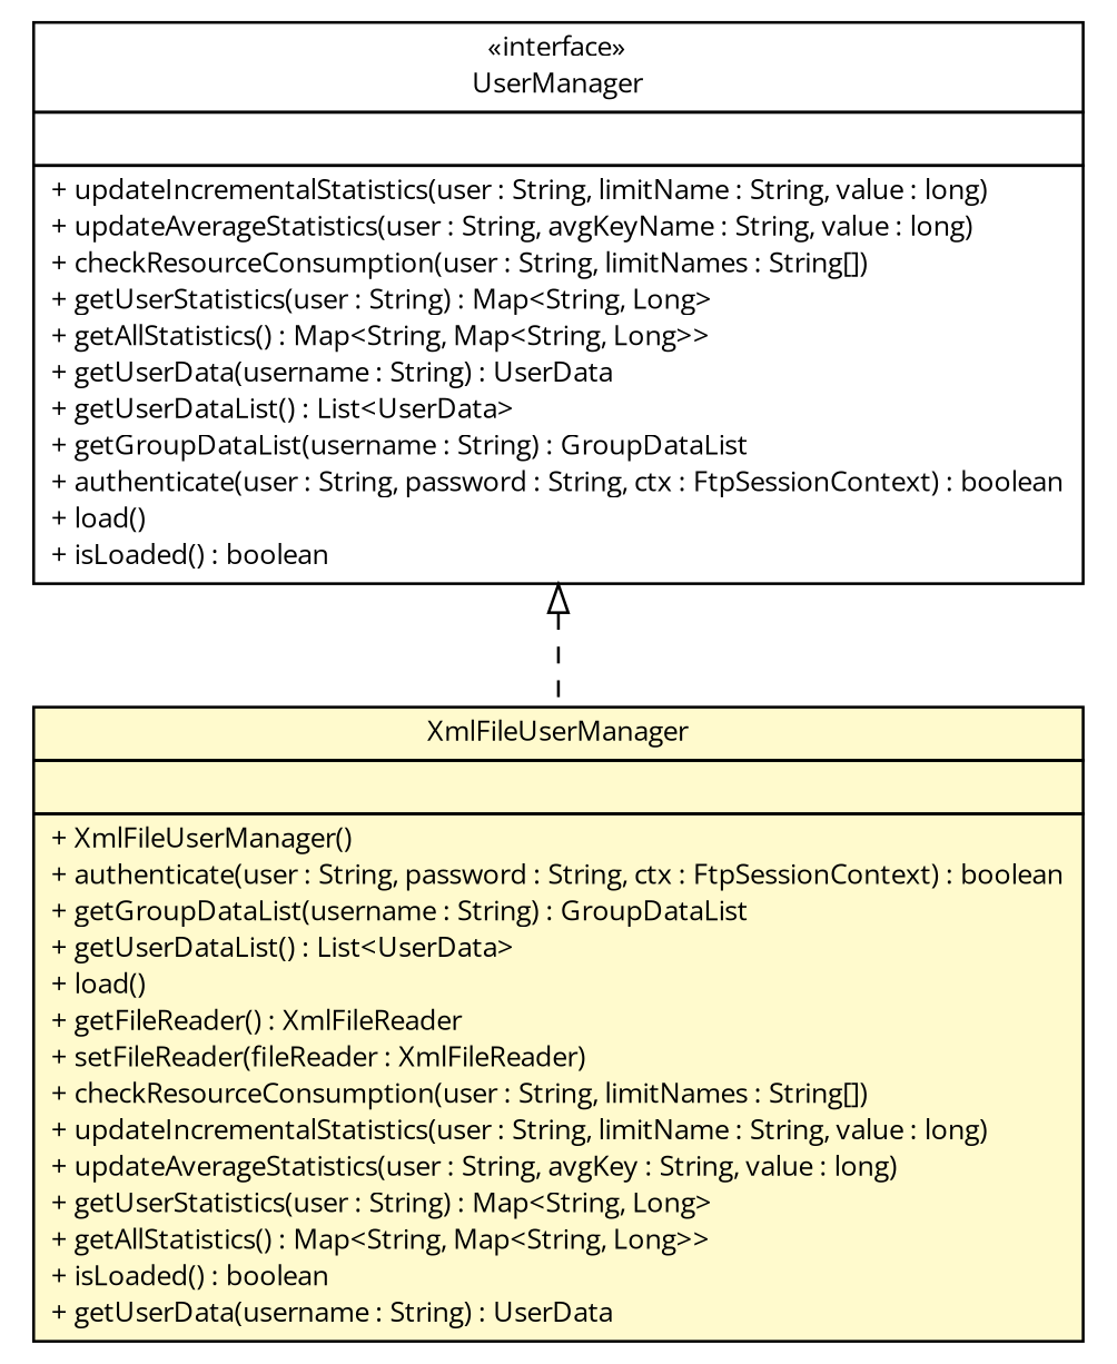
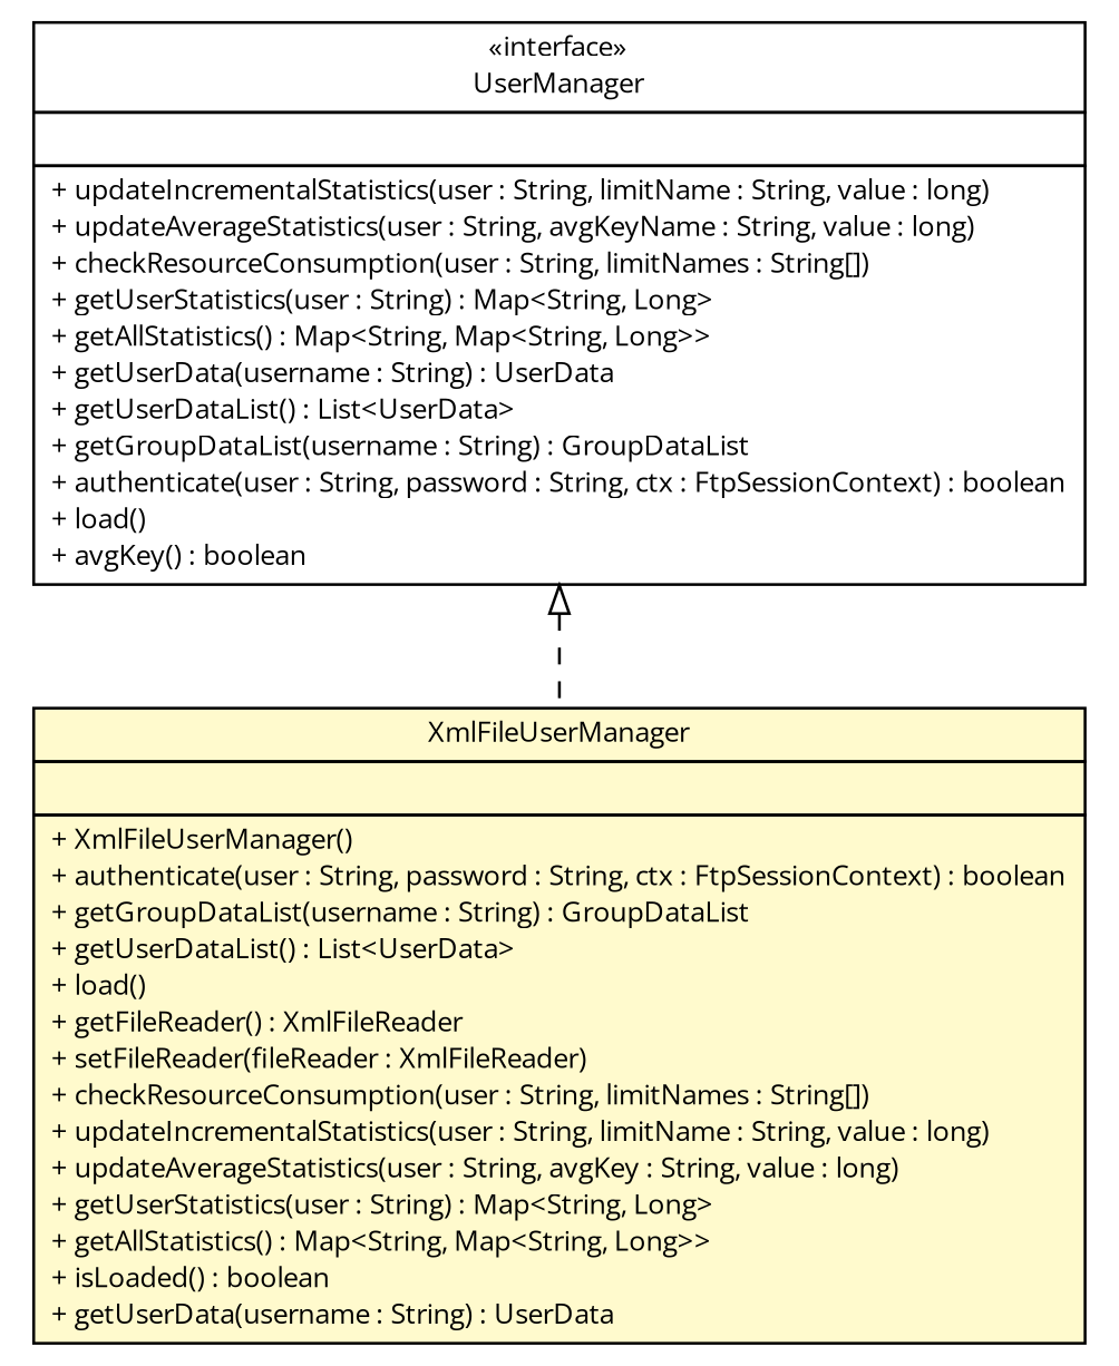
  digraph {
    nodesep=0.25
    ranksep=0.5
    fontname="Open Sans"
    node [fontcolor=black fontname="Open Sans" fontsize=10.0 shape=plaintext]
-   n1 [label=<<table title="com.apporiented.hermesftp.usermanager.UserManager" border="0" cellborder="1" cellspacing="0" cellpadding="2" port="p" href="../UserManager.html"> 		<tr><td><table border="0" cellspacing="0" cellpadding="1"> <tr><td align="center" balign="center"> &#171;interface&#187; </td></tr> <tr><td align="center" balign="center"> UserManager </td></tr> 		</table></td></tr> 		<tr><td><table border="0" cellspacing="0" cellpadding="1"> <tr><td align="left" balign="left">  </td></tr> 		</table></td></tr> 		<tr><td><table border="0" cellspacing="0" cellpadding="1"> <tr><td align="left" balign="left"> + updateIncrementalStatistics(user : String, limitName : String, value : long) </td></tr> <tr><td align="left" balign="left"> + updateAverageStatistics(user : String, avgKeyName : String, value : long) </td></tr> <tr><td align="left" balign="left"> + checkResourceConsumption(user : String, limitNames : String[]) </td></tr> <tr><td align="left" balign="left"> + getUserStatistics(user : String) : Map&lt;String, Long&gt; </td></tr> <tr><td align="left" balign="left"> + getAllStatistics() : Map&lt;String, Map&lt;String, Long&gt;&gt; </td></tr> <tr><td align="left" balign="left"> + getUserData(username : String) : UserData </td></tr> <tr><td align="left" balign="left"> + getUserDataList() : List&lt;UserData&gt; </td></tr> <tr><td align="left" balign="left"> + getGroupDataList(username : String) : GroupDataList </td></tr> <tr><td align="left" balign="left"> + authenticate(user : String, password : String, ctx : FtpSessionContext) : boolean </td></tr> <tr><td align="left" balign="left"> + load() </td></tr> <tr><td align="left" balign="left"> + isLoaded() : boolean </td></tr> 		</table></td></tr> 		</table>>]
+   n1 [label=<<table title="com.apporiented.hermesftp.usermanager.UserManager" border="0" cellborder="1" cellspacing="0" cellpadding="2" port="p" href="../UserManager.html"> 		<tr><td><table border="0" cellspacing="0" cellpadding="1"> <tr><td align="center" balign="center"> &#171;interface&#187; </td></tr> <tr><td align="center" balign="center"> UserManager </td></tr> 		</table></td></tr> 		<tr><td><table border="0" cellspacing="0" cellpadding="1"> <tr><td align="left" balign="left">  </td></tr> 		</table></td></tr> 		<tr><td><table border="0" cellspacing="0" cellpadding="1"> <tr><td align="left" balign="left"> + updateIncrementalStatistics(user : String, limitName : String, value : long) </td></tr> <tr><td align="left" balign="left"> + updateAverageStatistics(user : String, avgKeyName : String, value : long) </td></tr> <tr><td align="left" balign="left"> + checkResourceConsumption(user : String, limitNames : String[]) </td></tr> <tr><td align="left" balign="left"> + getUserStatistics(user : String) : Map&lt;String, Long&gt; </td></tr> <tr><td align="left" balign="left"> + getAllStatistics() : Map&lt;String, Map&lt;String, Long&gt;&gt; </td></tr> <tr><td align="left" balign="left"> + getUserData(username : String) : UserData </td></tr> <tr><td align="left" balign="left"> + getUserDataList() : List&lt;UserData&gt; </td></tr> <tr><td align="left" balign="left"> + getGroupDataList(username : String) : GroupDataList </td></tr> <tr><td align="left" balign="left"> + authenticate(user : String, password : String, ctx : FtpSessionContext) : boolean </td></tr> <tr><td align="left" balign="left"> + load() </td></tr> <tr><td align="left" balign="left"> + avgKey() : boolean </td></tr> 		</table></td></tr> 		</table>>]
    n2 [label=<<table title="com.apporiented.hermesftp.usermanager.impl.XmlFileUserManager" border="0" cellborder="1" cellspacing="0" cellpadding="2" port="p" bgcolor="lemonChiffon" href="./XmlFileUserManager.html"> 		<tr><td><table border="0" cellspacing="0" cellpadding="1"> <tr><td align="center" balign="center"> XmlFileUserManager </td></tr> 		</table></td></tr> 		<tr><td><table border="0" cellspacing="0" cellpadding="1"> <tr><td align="left" balign="left">  </td></tr> 		</table></td></tr> 		<tr><td><table border="0" cellspacing="0" cellpadding="1"> <tr><td align="left" balign="left"> + XmlFileUserManager() </td></tr> <tr><td align="left" balign="left"> + authenticate(user : String, password : String, ctx : FtpSessionContext) : boolean </td></tr> <tr><td align="left" balign="left"> + getGroupDataList(username : String) : GroupDataList </td></tr> <tr><td align="left" balign="left"> + getUserDataList() : List&lt;UserData&gt; </td></tr> <tr><td align="left" balign="left"> + load() </td></tr> <tr><td align="left" balign="left"> + getFileReader() : XmlFileReader </td></tr> <tr><td align="left" balign="left"> + setFileReader(fileReader : XmlFileReader) </td></tr> <tr><td align="left" balign="left"> + checkResourceConsumption(user : String, limitNames : String[]) </td></tr> <tr><td align="left" balign="left"> + updateIncrementalStatistics(user : String, limitName : String, value : long) </td></tr> <tr><td align="left" balign="left"> + updateAverageStatistics(user : String, avgKey : String, value : long) </td></tr> <tr><td align="left" balign="left"> + getUserStatistics(user : String) : Map&lt;String, Long&gt; </td></tr> <tr><td align="left" balign="left"> + getAllStatistics() : Map&lt;String, Map&lt;String, Long&gt;&gt; </td></tr> <tr><td align="left" balign="left"> + isLoaded() : boolean </td></tr> <tr><td align="left" balign="left"> + getUserData(username : String) : UserData </td></tr> 		</table></td></tr> 		</table>>]
    n1 -> n2 [arrowtail=empty dir=back fontname="Open Sans" fontsize=10 headport=p labelfontname=Helvetica labelfontsize=10 style=dashed tailport=p]
  }
